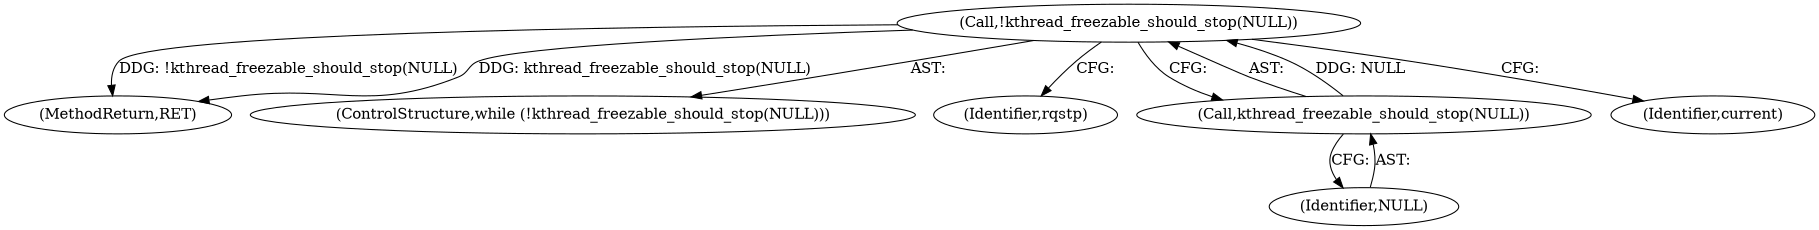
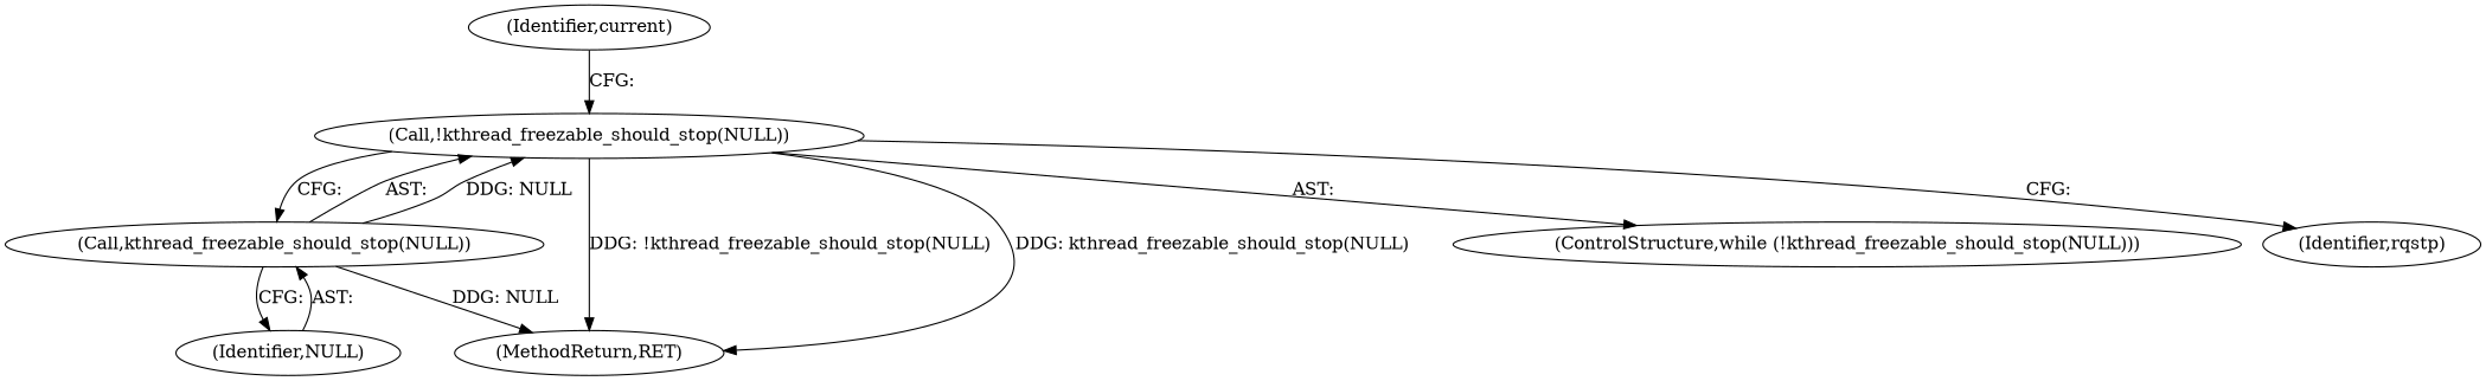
  digraph {
    n1 [label="(Call,!kthread_freezable_should_stop(NULL))"]
    n2 [label="(Call,kthread_freezable_should_stop(NULL))"]
    n3 [label="(MethodReturn,RET)"]
    n4 [label="(ControlStructure,while (!kthread_freezable_should_stop(NULL)))"]
    n5 [label="(Identifier,rqstp)"]
    n6 [label="(Identifier,NULL)"]
    n7 [label="(Identifier,current)"]
    n1 -> n2 [label="CFG: "]
    n1 -> n3 [label="DDG: !kthread_freezable_should_stop(NULL)"]
    n1 -> n3 [label="DDG: kthread_freezable_should_stop(NULL)"]
    n1 -> n4 [label="AST: "]
    n1 -> n5 [label="CFG: "]
    n2 -> n1 [label="AST: "]
    n2 -> n1 [label="DDG: NULL"]
+   n2 -> n3 [label="DDG: NULL"]
    n2 -> n6 [label="CFG: "]
    n6 -> n2 [label="AST: "]
-   n1 -> n7 [label="CFG: "]
+   n7 -> n1 [label="CFG: "]
  }
